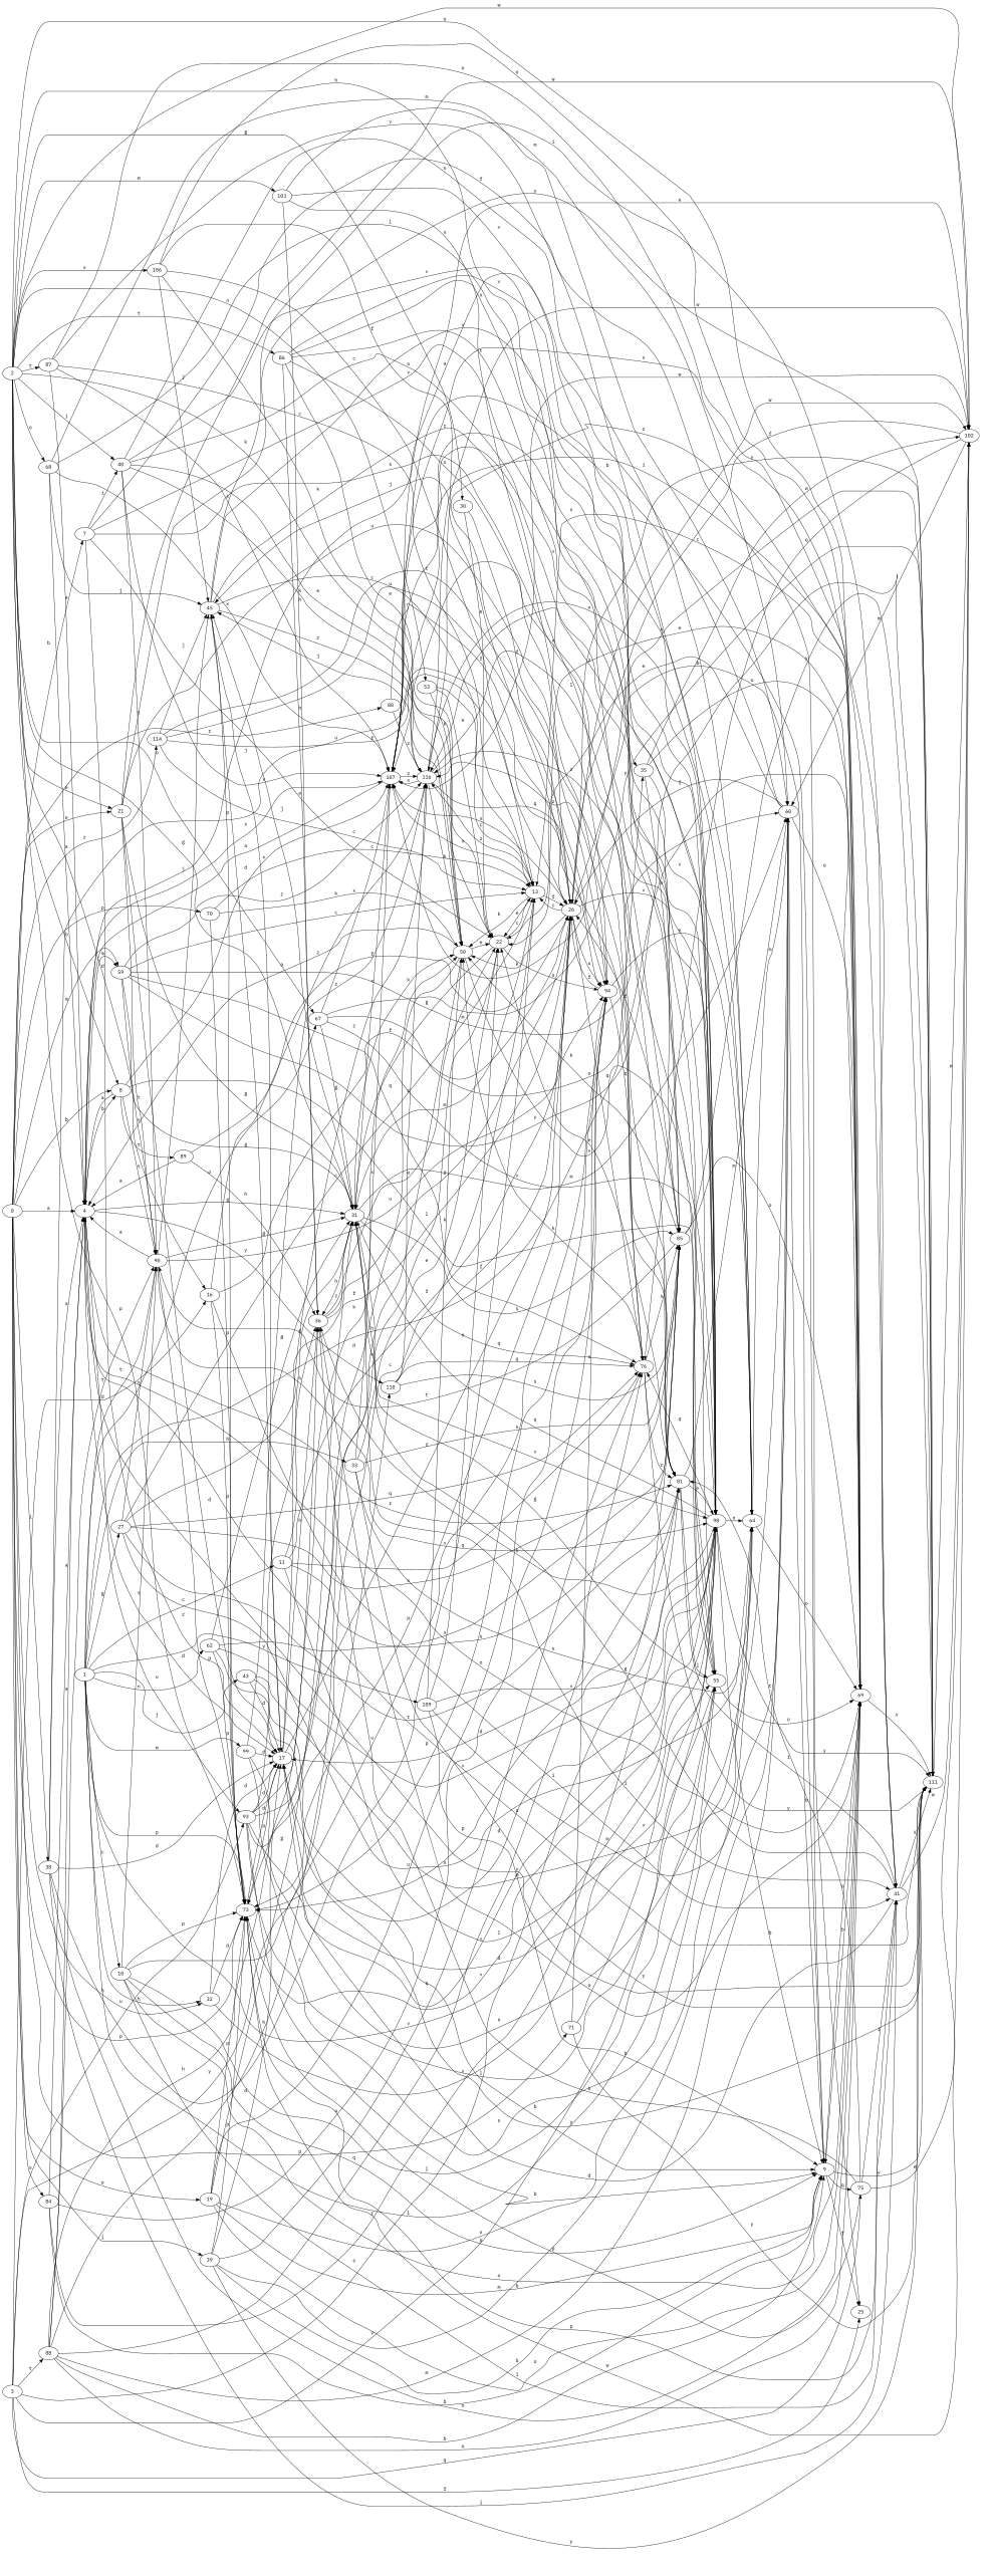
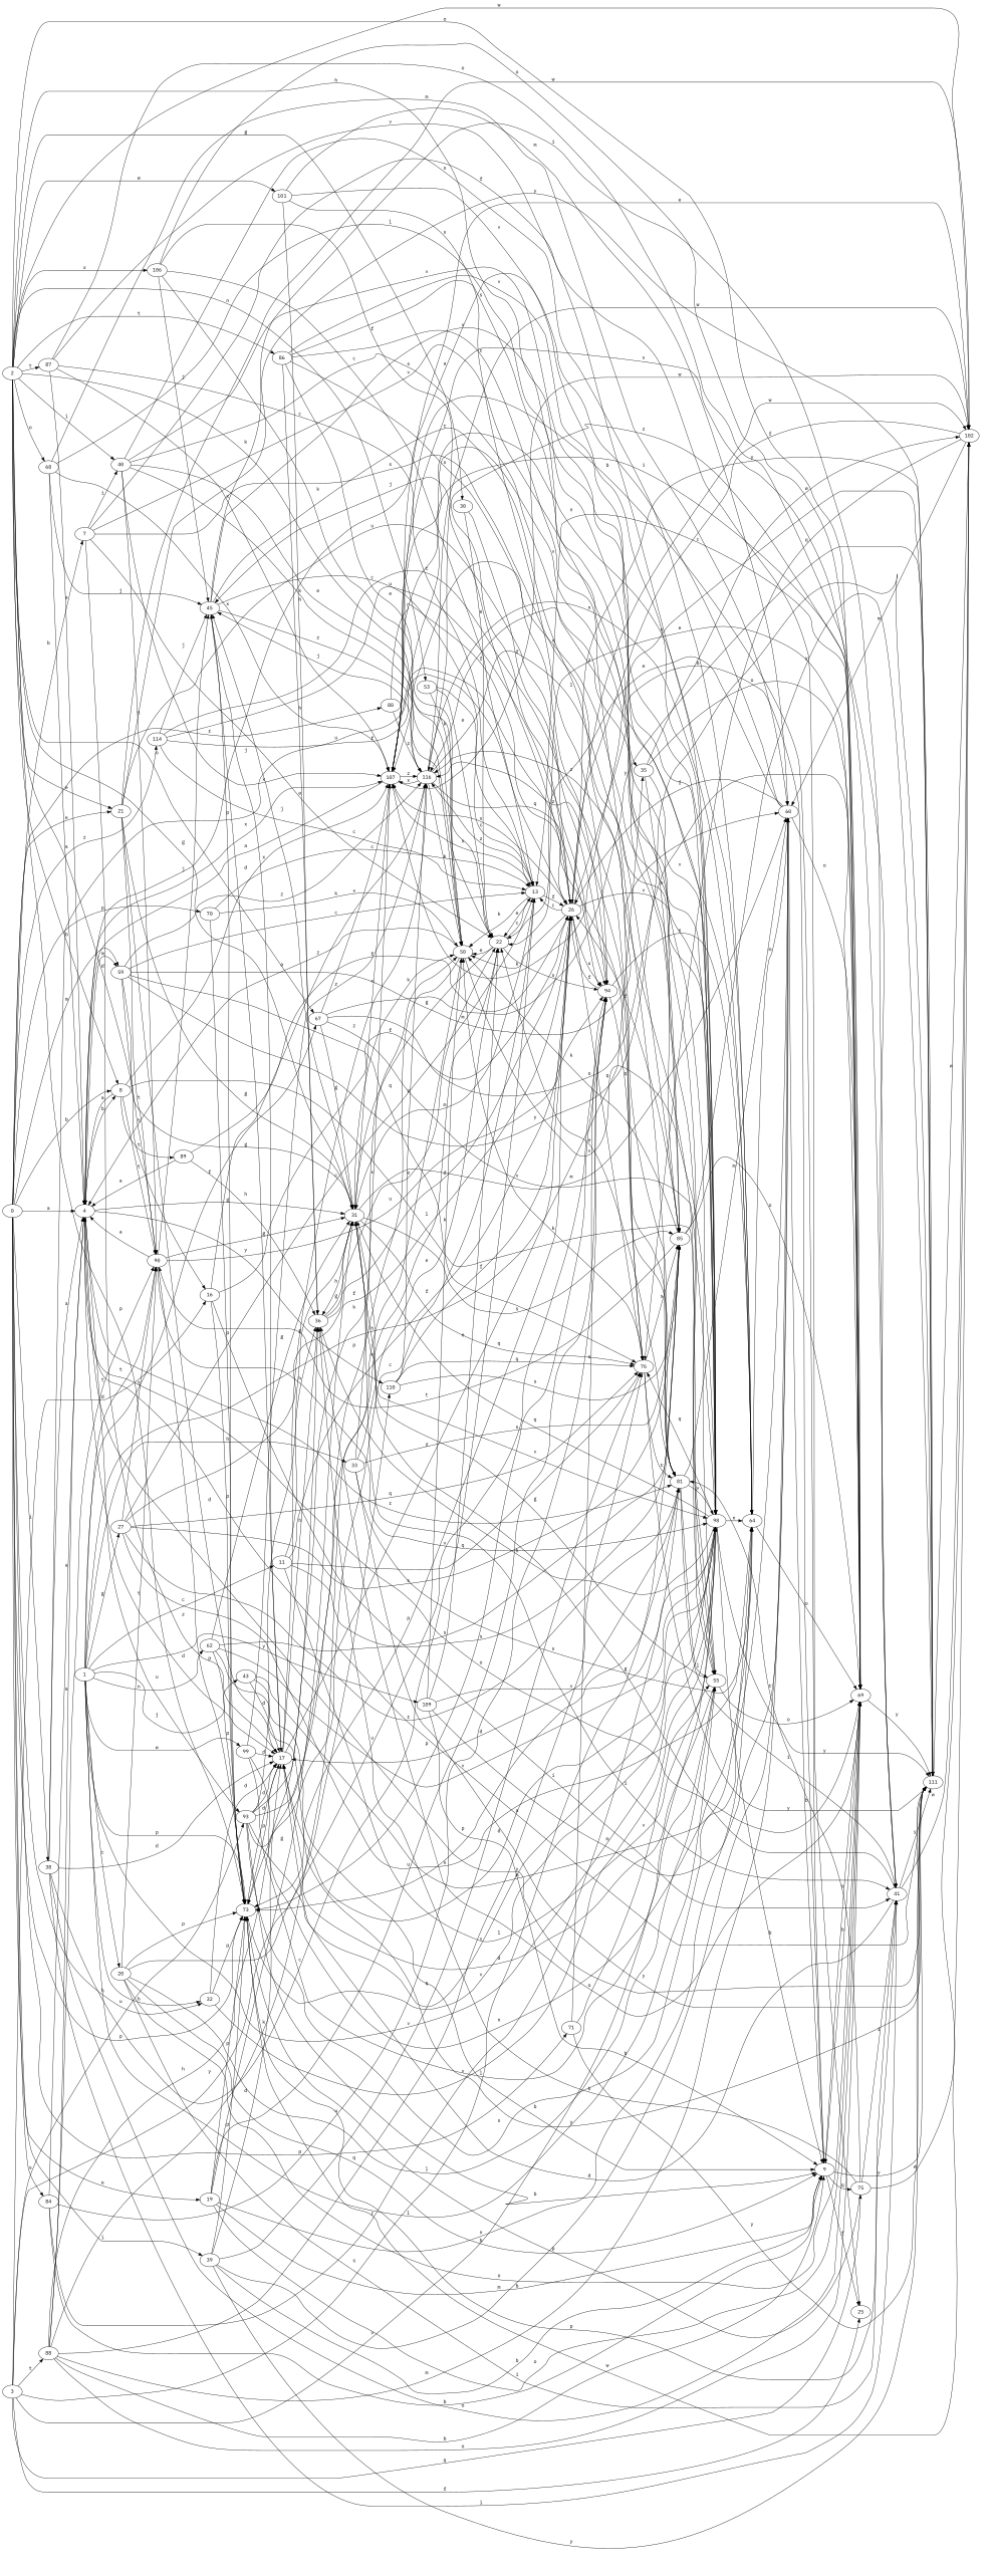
  strict digraph {
    fontname="IBM Plex Mono"
    rankdir=LR
    node [fontname="IBM Plex Mono"]
    edge [fontname="IBM Plex Mono"]
    0
    4
    7
    8
    19
    21
    32
    38
    39
    59
    70
    71
    73
    80
    84
    114
    31
    69
    93
    110
    17
    81
    107
    111
    98
    40
    25
    85
    22
    55
    89
    90
    9
    94
    64
    102
    41
    13
    76
    60
    116
    50
    26
    45
    1
-   10
+   10 [label=20]
    11
    27
    33
    35
    43
    62
    67
    99
    109
    36
    2
    16
    30
    n60 [label=53]
    68
    86
    87
    101
    106
    3
    75
    88
    0 -> 4 [label=a]
    0 -> 7 [label=b]
    0 -> 8 [label=b]
    0 -> 19 [label=e]
    0 -> 21 [label=e]
    0 -> 32 [label=h]
    0 -> 38 [label=i]
    0 -> 39 [label=i]
    0 -> 59 [label=m]
    0 -> 70 [label=p]
    0 -> 71 [label=p]
    0 -> 73 [label=p]
    0 -> 80 [label=r]
    0 -> 84 [label=s]
    0 -> 114 [label=z]
    4 -> 8 [label=b]
    4 -> 59 [label=m]
    4 -> 31 [label=g]
    4 -> 69 [label=o]
    4 -> 93 [label=u]
    4 -> 110 [label=y]
    4 -> 17 [label=d]
    4 -> 81 [label=r]
    4 -> 107 [label=x]
    4 -> 111 [label=y]
    7 -> 17 [label=z]
    7 -> 98 [label=v]
    7 -> 40 [label=i]
    7 -> 25 [label=f]
    7 -> 85 [label=s]
    7 -> 22 [label=e]
    8 -> 4 [label=a]
    8 -> 107 [label=x]
    8 -> 55 [label=l]
    8 -> 89 [label=t]
    8 -> 90 [label=t]
    19 -> 73 [label=p]
    19 -> 31 [label=g]
    19 -> 69 [label=o]
    19 -> 9 [label=b]
    19 -> 94 [label=u]
    19 -> 64 [label=n]
    21 -> 31 [label=g]
    21 -> 17 [label=d]
    21 -> 111 [label=y]
    21 -> 90 [label=t]
    21 -> 94 [label=u]
    21 -> 102 [label=w]
    32 -> 73 [label=p]
    32 -> 17 [label=d]
    32 -> 98 [label=v]
    38 -> 4 [label=a]
    38 -> 69 [label=o]
    38 -> 17 [label=d]
    38 -> 94 [label=u]
    38 -> 41 [label=i]
    38 -> 13 [label=c]
    39 -> 73 [label=p]
    39 -> 17 [label=d]
    39 -> 111 [label=y]
    39 -> 9 [label=b]
    39 -> 76 [label=q]
    39 -> 60 [label=m]
    59 -> 31 [label=g]
    59 -> 111 [label=y]
    59 -> 90 [label=t]
    59 -> 13 [label=c]
    59 -> 76 [label=q]
    59 -> 60 [label=m]
    59 -> 116 [label=z]
    70 -> 73 [label=p]
    70 -> 13 [label=c]
    70 -> 50 [label=k]
    71 -> 111 [label=y]
    71 -> 98 [label=v]
    71 -> 94 [label=u]
    73 -> 17 [label=d]
    73 -> 98 [label=v]
    73 -> 102 [label=w]
    80 -> 116 [label=z]
    80 -> 26 [label=f]
    84 -> 4 [label=a]
    84 -> 81 [label=r]
    84 -> 9 [label=b]
    84 -> 94 [label=u]
    114 -> 81 [label=r]
    114 -> 94 [label=u]
    114 -> 13 [label=c]
    114 -> 26 [label=f]
    114 -> 45 [label=j]
    31 -> 107 [label=x]
    31 -> 98 [label=v]
    31 -> 85 [label=s]
    31 -> 41 [label=i]
    31 -> 76 [label=q]
    31 -> 60 [label=m]
    31 -> 50 [label=k]
    31 -> 45 [label=j]
    31 -> 36 [label=h]
    69 -> 111 [label=y]
    69 -> 22 [label=e]
    69 -> 9 [label=b]
    69 -> 13 [label=c]
    69 -> 116 [label=z]
    93 -> 31 [label=g]
    93 -> 17 [label=d]
    93 -> 98 [label=v]
    93 -> 22 [label=e]
    93 -> 9 [label=b]
    93 -> 64 [label=n]
    93 -> 13 [label=c]
    93 -> 50 [label=k]
    110 -> 85 [label=s]
    110 -> 76 [label=q]
    110 -> 116 [label=z]
    110 -> 26 [label=f]
    17 -> 73 [label=p]
    17 -> 116 [label=z]
    17 -> 26 [label=f]
    17 -> 45 [label=j]
    17 -> 36 [label=h]
    81 -> 73 [label=p]
    81 -> 17 [label=d]
    81 -> 98 [label=v]
    81 -> 22 [label=e]
    81 -> 55 [label=l]
    81 -> 41 [label=i]
    81 -> 60 [label=m]
    81 -> 116 [label=z]
    107 -> 4 [label=a]
    107 -> 98 [label=v]
    107 -> 9 [label=b]
    107 -> 64 [label=n]
    107 -> 102 [label=w]
    107 -> 41 [label=i]
    107 -> 116 [label=z]
    111 -> 4 [label=a]
    111 -> 107 [label=x]
    111 -> 102 [label=w]
    98 -> 31 [label=q]
    98 -> 17 [label=d]
    98 -> 111 [label=y]
    98 -> 9 [label=b]
    98 -> 64 [label=n]
    98 -> 76 [label=q]
    98 -> 36 [label=h]
    40 -> 107 [label=x]
    40 -> 98 [label=v]
    40 -> 85 [label=s]
    40 -> 22 [label=e]
    40 -> 90 [label=t]
    40 -> 64 [label=n]
    40 -> 50 [label=k]
    85 -> 69 [label=o]
    85 -> 111 [label=y]
    85 -> 90 [label=t]
    85 -> 50 [label=k]
    85 -> 26 [label=f]
    22 -> 31 [label=g]
    22 -> 94 [label=u]
    22 -> 13 [label=c]
    55 -> 31 [label=g]
    55 -> 69 [label=o]
    55 -> 17 [label=d]
    55 -> 107 [label=x]
    55 -> 116 [label=z]
    89 -> 4 [label=a]
    89 -> 26 [label=f]
    89 -> 36 [label=h]
    90 -> 4 [label=a]
    90 -> 73 [label=p]
    90 -> 31 [label=g]
    90 -> 98 [label=v]
    90 -> 94 [label=u]
    90 -> 45 [label=j]
    9 -> 69 [label=o]
    9 -> 111 [label=y]
    9 -> 25 [label=f]
    9 -> 75 [label=q]
    94 -> 73 [label=p]
    94 -> 64 [label=n]
    94 -> 76 [label=q]
    94 -> 26 [label=f]
    64 -> 69 [label=o]
    64 -> 60 [label=m]
    64 -> 116 [label=z]
    102 -> 107 [label=e]
    102 -> 76 [label=q]
    102 -> 60 [label=m]
    102 -> 26 [label=f]
    41 -> 73 [label=p]
    41 -> 31 [label=g]
    41 -> 17 [label=d]
    41 -> 107 [label=x]
    41 -> 111 [label=y]
    41 -> 102 [label=w]
    13 -> 31 [label=m]
    13 -> 107 [label=x]
    13 -> 22 [label=e]
    13 -> 116 [label=z]
    13 -> 50 [label=k]
    13 -> 26 [label=f]
    76 -> 81 [label=r]
    76 -> 111 [label=y]
    76 -> 85 [label=s]
    76 -> 50 [label=k]
    60 -> 4 [label=a]
    60 -> 69 [label=o]
    60 -> 22 [label=e]
    60 -> 9 [label=b]
    60 -> 26 [label=f]
    116 -> 107 [label=x]
    116 -> 55 [label=l]
    116 -> 64 [label=n]
    116 -> 102 [label=w]
    116 -> 76 [label=q]
    116 -> 50 [label=k]
    116 -> 45 [label=j]
    50 -> 4 [label=a]
    50 -> 73 [label=p]
    50 -> 98 [label=v]
-   50 -> 22 [label=e]
+   22 -> 50 [label=e]
    26 -> 73 [label=p]
    26 -> 107 [label=x]
    26 -> 111 [label=y]
    26 -> 98 [label=v]
    26 -> 9 [label=b]
    26 -> 94 [label=u]
    26 -> 102 [label=w]
    26 -> 13 [label=c]
    26 -> 76 [label=q]
    26 -> 50 [label=k]
    26 -> 45 [label=j]
    45 -> 73 [label=p]
    45 -> 17 [label=d]
    45 -> 81 [label=r]
    45 -> 98 [label=v]
    45 -> 41 [label=i]
    45 -> 13 [label=c]
    45 -> 116 [label=z]
    1 -> 32 [label=h]
    1 -> 73 [label=p]
    1 -> 98 [label=v]
    1 -> 55 [label=l]
    1 -> 90 [label=t]
    1 -> 10 [label=c]
    1 -> 11 [label=c]
    1 -> 27 [label=g]
    1 -> 33 [label=h]
    1 -> 35 [label=h]
    1 -> 43 [label=j]
    1 -> 62 [label=n]
-   1 -> 67 [label=o]
+   1 -> 67 [label=f]
    1 -> 99 [label=w]
    1 -> 109 [label=y]
    10 -> 73 [label=p]
    10 -> 69 [label=o]
    10 -> 55 [label=l]
    10 -> 90 [label=t]
    10 -> 9 [label=b]
    10 -> 94 [label=u]
    10 -> 41 [label=i]
    11 -> 85 [label=s]
    11 -> 55 [label=l]
    11 -> 76 [label=q]
    11 -> 26 [label=f]
    11 -> 36 [label=h]
    27 -> 81 [label=r]
    27 -> 85 [label=s]
    27 -> 90 [label=t]
    27 -> 64 [label=n]
    27 -> 13 [label=c]
    27 -> 76 [label=q]
    27 -> 26 [label=f]
    33 -> 107 [label=x]
    33 -> 111 [label=y]
    33 -> 85 [label=s]
    33 -> 22 [label=e]
    33 -> 64 [label=n]
    35 -> 69 [label=o]
    35 -> 98 [label=v]
    35 -> 85 [label=s]
    35 -> 102 [label=w]
    43 -> 17 [label=d]
    43 -> 9 [label=b]
    43 -> 60 [label=m]
    62 -> 73 [label=p]
    62 -> 31 [label=g]
    62 -> 111 [label=y]
    62 -> 98 [label=v]
    62 -> 85 [label=s]
    67 -> 31 [label=g]
    67 -> 69 [label=o]
    67 -> 107 [label=x]
    67 -> 111 [label=y]
    67 -> 98 [label=v]
    99 -> 17 [label=d]
    99 -> 55 [label=l]
    99 -> 64 [label=n]
    99 -> 116 [label=z]
    109 -> 98 [label=v]
    109 -> 22 [label=e]
    109 -> 9 [label=b]
    109 -> 60 [label=m]
    109 -> 50 [label=k]
-   36 -> 31 [label=z]
+   36 -> 31 [label=g]
    36 -> 69 [label=o]
    36 -> 22 [label=e]
    36 -> 26 [label=f]
    2 -> 8 [label=b]
    2 -> 21 [label=e]
    2 -> 73 [label=p]
    2 -> 31 [label=g]
    2 -> 69 [label=o]
    2 -> 40 [label=i]
    2 -> 102 [label=w]
    2 -> 50 [label=k]
    2 -> 35 [label=h]
    2 -> 67 [label=o]
    2 -> 16 [label=d]
    2 -> 30 [label=g]
    2 -> n60 [label=n]
    2 -> 68 [label=o]
    2 -> 86 [label=t]
    2 -> 87 [label=t]
    2 -> 101 [label=w]
    2 -> 106 [label=x]
    16 -> 73 [label=p]
    16 -> 41 [label=i]
    16 -> 116 [label=z]
    16 -> 26 [label=f]
    30 -> 22 [label=e]
    30 -> 26 [label=f]
    n60 -> 22 [label=e]
    n60 -> 13 [label=c]
    n60 -> 50 [label=k]
    68 -> 4 [label=a]
    68 -> 107 [label=x]
    68 -> 55 [label=l]
    68 -> 60 [label=m]
    68 -> 45 [label=j]
    86 -> 81 [label=r]
    86 -> 98 [label=v]
    86 -> 85 [label=s]
    86 -> 22 [label=e]
    86 -> 94 [label=u]
    86 -> 36 [label=h]
    87 -> 4 [label=a]
    87 -> 69 [label=o]
    87 -> 107 [label=x]
    87 -> 98 [label=v]
    87 -> 13 [label=c]
    101 -> 98 [label=v]
    101 -> 94 [label=u]
    101 -> 60 [label=m]
    101 -> 36 [label=h]
    106 -> 69 [label=o]
    106 -> 13 [label=c]
    106 -> 50 [label=k]
    106 -> 26 [label=f]
    106 -> 45 [label=j]
    3 -> 93 [label=u]
    3 -> 110 [label=y]
    3 -> 98 [label=v]
    3 -> 25 [label=f]
    3 -> 85 [label=s]
    3 -> 16 [label=d]
    3 -> 75 [label=q]
    3 -> 88 [label=t]
    75 -> 73 [label=p]
    75 -> 81 [label=r]
    75 -> 102 [label=w]
    75 -> 41 [label=i]
    75 -> 36 [label=h]
    88 -> 4 [label=a]
    88 -> 69 [label=o]
    88 -> 90 [label=t]
    88 -> 9 [label=b]
    88 -> 76 [label=q]
    88 -> 60 [label=m]
    88 -> 50 [label=k]
    88 -> 36 [label=h]
  }
